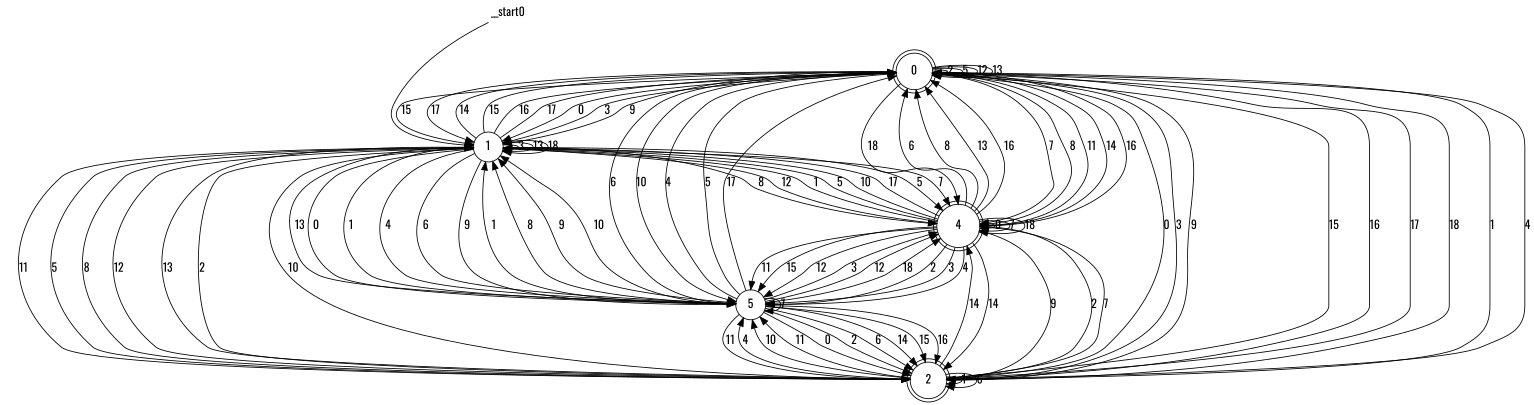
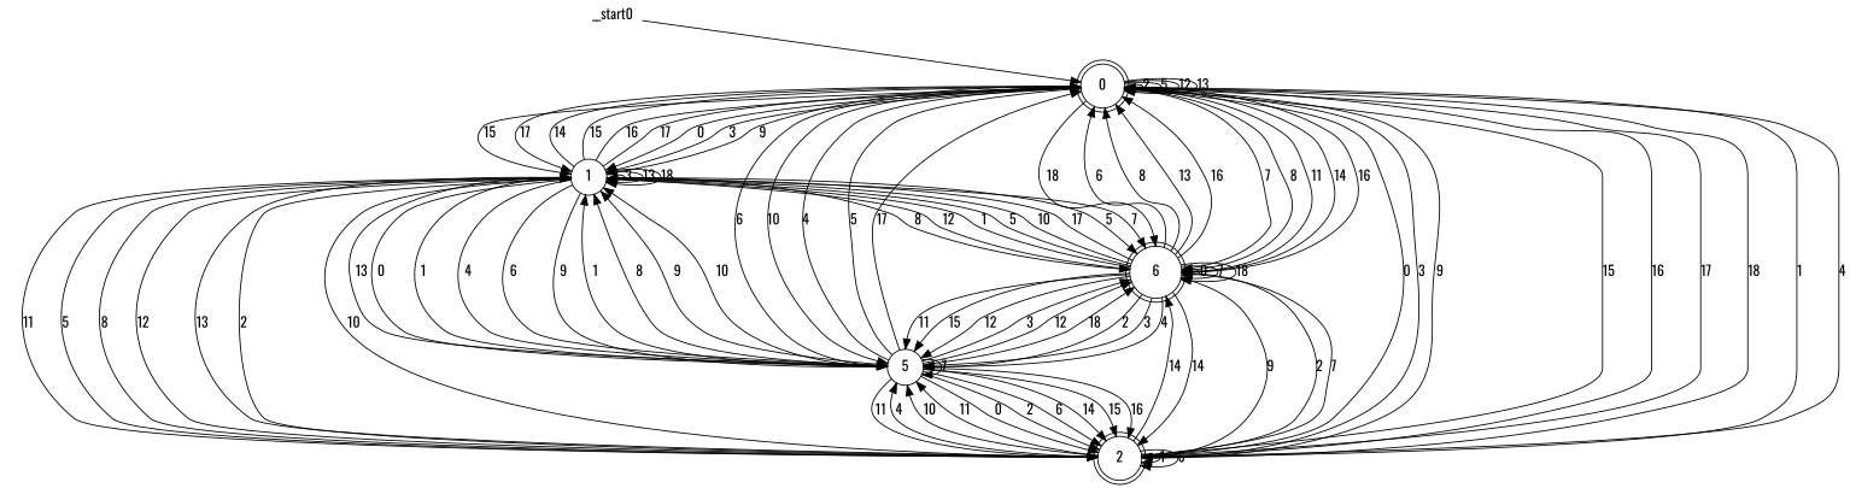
  digraph {
    fontname=Oswald
    node [fontname=Oswald shape=doublecircle]
    edge [fontname=Oswald]
    n1 [label=0]
    n2 [label=1 shape=circle]
    n3 [label=2]
    n4 [label=5 shape=circle]
-   n5 [label=4]
+   n5 [label=6]
    __start0 [height=0 shape=none width=0]
    n1 -> n1 [label=2]
    n1 -> n1 [label=5]
    n1 -> n1 [label=12]
    n1 -> n1 [label=13]
    n1 -> n2 [label=0]
    n1 -> n2 [label=3]
    n1 -> n2 [label=9]
    n1 -> n2 [label=15]
    n1 -> n2 [label=17]
    n1 -> n3 [label=1]
    n1 -> n3 [label=4]
    n1 -> n4 [label=6]
    n1 -> n4 [label=10]
    n1 -> n5 [label=7]
    n1 -> n5 [label=8]
    n1 -> n5 [label=11]
    n1 -> n5 [label=14]
    n1 -> n5 [label=16]
    n1 -> n5 [label=18]
    n2 -> n1 [label=14]
    n2 -> n1 [label=15]
    n2 -> n1 [label=16]
    n2 -> n1 [label=17]
    n2 -> n2 [label=3]
    n2 -> n2 [label=13]
    n2 -> n2 [label=18]
    n2 -> n3 [label=2]
    n2 -> n3 [label=10]
    n2 -> n3 [label=11]
    n2 -> n4 [label=0]
    n2 -> n4 [label=1]
    n2 -> n4 [label=4]
    n2 -> n4 [label=6]
    n2 -> n4 [label=9]
    n2 -> n5 [label=5]
    n2 -> n5 [label=7]
    n2 -> n5 [label=8]
    n2 -> n5 [label=12]
    n3 -> n1 [label=0]
    n3 -> n1 [label=3]
    n3 -> n1 [label=9]
    n3 -> n1 [label=15]
    n3 -> n1 [label=16]
    n3 -> n1 [label=17]
    n3 -> n1 [label=18]
    n3 -> n2 [label=5]
    n3 -> n2 [label=8]
    n3 -> n2 [label=12]
    n3 -> n2 [label=13]
    n3 -> n3 [label=1]
    n3 -> n3 [label=6]
    n3 -> n4 [label=4]
    n3 -> n4 [label=10]
    n3 -> n4 [label=11]
    n3 -> n5 [label=2]
    n3 -> n5 [label=7]
    n3 -> n5 [label=14]
    n4 -> n1 [label=4]
    n4 -> n1 [label=5]
    n4 -> n1 [label=17]
    n4 -> n2 [label=1]
    n4 -> n2 [label=8]
    n4 -> n2 [label=9]
    n4 -> n2 [label=10]
    n4 -> n2 [label=13]
    n4 -> n3 [label=0]
    n4 -> n3 [label=2]
    n4 -> n3 [label=6]
    n4 -> n3 [label=11]
    n4 -> n3 [label=14]
    n4 -> n3 [label=15]
    n4 -> n3 [label=16]
    n4 -> n4 [label=7]
    n4 -> n5 [label=3]
    n4 -> n5 [label=12]
    n4 -> n5 [label=18]
    n5 -> n1 [label=6]
    n5 -> n1 [label=8]
    n5 -> n1 [label=13]
    n5 -> n1 [label=16]
    n5 -> n2 [label=1]
    n5 -> n2 [label=5]
    n5 -> n2 [label=10]
    n5 -> n2 [label=17]
    n5 -> n3 [label=9]
    n5 -> n3 [label=14]
    n5 -> n4 [label=2]
    n5 -> n4 [label=3]
    n5 -> n4 [label=4]
    n5 -> n4 [label=11]
    n5 -> n4 [label=12]
    n5 -> n4 [label=15]
    n5 -> n5 [label=0]
    n5 -> n5 [label=7]
    n5 -> n5 [label=18]
-   __start0 -> n2
+   __start0 -> n1
  }
